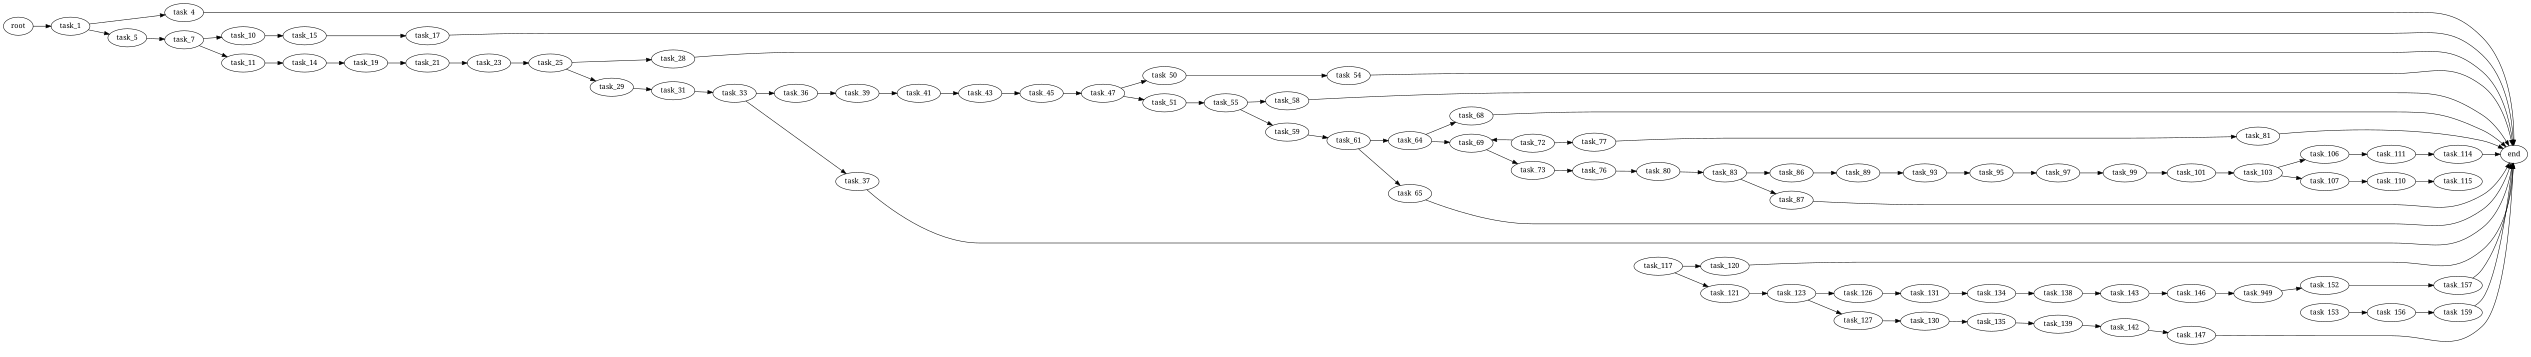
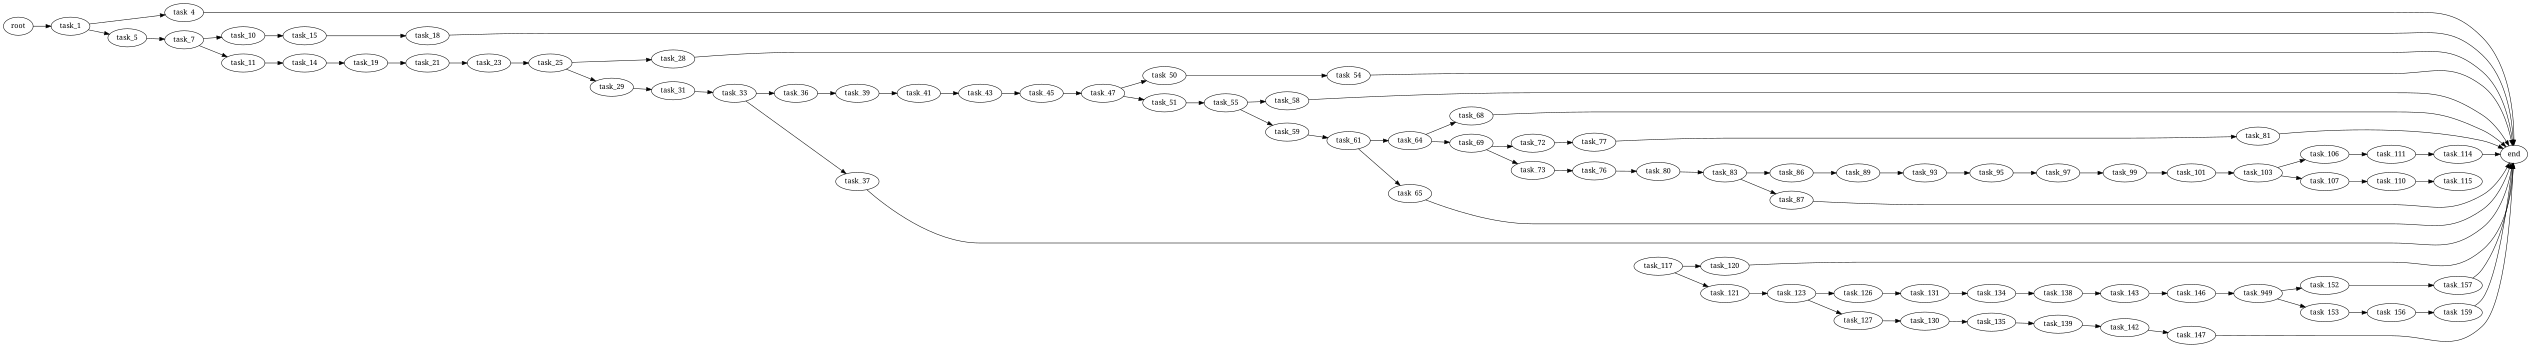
  digraph {
    fontname="Noto Serif"
    rankdir=LR
    node [fontname="Noto Serif"]
    edge [fontname="Noto Serif"]
    root
    task_1
    task_4
    task_5
    end
    task_7
    task_10
    task_11
    task_15
    task_14
-   task_18 [label=task_17]
+   task_18
    task_19
    task_21
    task_23
    task_25
    task_28
    task_29
    task_31
    task_33
    task_36
    task_37
    task_39
    task_41
    task_43
    task_45
    task_47
    task_50
    task_51
    task_54
    task_55
    task_58
    task_59
    task_61
    task_64
    task_65
    task_68
    task_69
    task_72
    task_73
    task_77
    task_76
    task_81
    task_80
    task_83
    task_86
    task_87
    task_89
    task_93
    task_95
    task_97
    task_99
    task_101
    task_103
    task_106
    task_107
    task_111
    task_110
    task_114
    task_115
    task_117
    task_120
    task_121
    task_123
    task_126
    task_127
    task_131
    task_130
    task_134
    task_135
    task_139
    task_138
    task_143
    task_142
    task_146
    task_147
    n76 [label=task_949]
    task_152
    task_153
    task_157
    task_156
    task_159
    root -> task_1
    task_1 -> task_4
    task_1 -> task_5
    task_4 -> end
    task_5 -> task_7
    task_7 -> task_10
    task_7 -> task_11
    task_10 -> task_15
    task_11 -> task_14
    task_15 -> task_18
    task_14 -> task_19
    task_18 -> end
    task_19 -> task_21
    task_21 -> task_23
    task_23 -> task_25
    task_25 -> task_28
    task_25 -> task_29
    task_28 -> end
    task_29 -> task_31
    task_31 -> task_33
    task_33 -> task_36
    task_33 -> task_37
    task_36 -> task_39
    task_37 -> end
    task_39 -> task_41
    task_41 -> task_43
    task_43 -> task_45
    task_45 -> task_47
    task_47 -> task_50
    task_47 -> task_51
    task_50 -> task_54
    task_51 -> task_55
    task_54 -> end
    task_55 -> task_58
    task_55 -> task_59
    task_58 -> end
    task_59 -> task_61
    task_61 -> task_64
    task_61 -> task_65
    task_64 -> task_68
    task_64 -> task_69
    task_65 -> end
    task_68 -> end
-   task_72 -> task_69
+   task_69 -> task_72
    task_69 -> task_73
    task_72 -> task_77
    task_73 -> task_76
    task_77 -> task_81
    task_76 -> task_80
    task_81 -> end
    task_80 -> task_83
    task_83 -> task_86
    task_83 -> task_87
    task_86 -> task_89
    task_87 -> end
    task_89 -> task_93
    task_93 -> task_95
    task_95 -> task_97
    task_97 -> task_99
    task_99 -> task_101
    task_101 -> task_103
    task_103 -> task_106
    task_103 -> task_107
    task_106 -> task_111
    task_107 -> task_110
    task_111 -> task_114
    task_110 -> task_115
    task_114 -> end
    task_117 -> task_120
    task_117 -> task_121
    task_120 -> end
    task_121 -> task_123
    task_123 -> task_126
    task_123 -> task_127
    task_126 -> task_131
    task_127 -> task_130
    task_131 -> task_134
    task_130 -> task_135
    task_134 -> task_138
    task_135 -> task_139
    task_139 -> task_142
    task_138 -> task_143
    task_143 -> task_146
    task_142 -> task_147
    task_146 -> n76
    task_147 -> end
    n76 -> task_152
+   n76 -> task_153
    task_152 -> task_157
    task_153 -> task_156
    task_157 -> end
    task_156 -> task_159
    task_159 -> end
  }
